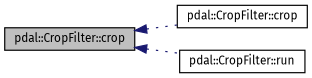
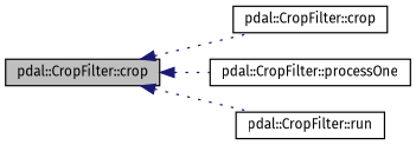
  digraph {
    rankdir=LR
    fontname="Fira Sans"
    node [color=black fillcolor=white fontname="Fira Sans" fontsize=10 shape=record style=filled]
    edge [color=midnightblue dir=back fontname="Fira Sans" fontsize=10 labelfontname=Helvetica labelfontsize=10 style=dotted]
    n1 [fillcolor=grey75 fontcolor=black height=0.2 label="pdal::CropFilter::crop" width=0.4]
    n2 [height=0.2 label="pdal::CropFilter::crop" width=0.4]
+   n3 [height=0.2 label="pdal::CropFilter::processOne" width=0.4]
    n4 [height=0.2 label="pdal::CropFilter::run" width=0.4]
    n1 -> n2
+   n1 -> n3
    n1 -> n4
  }
